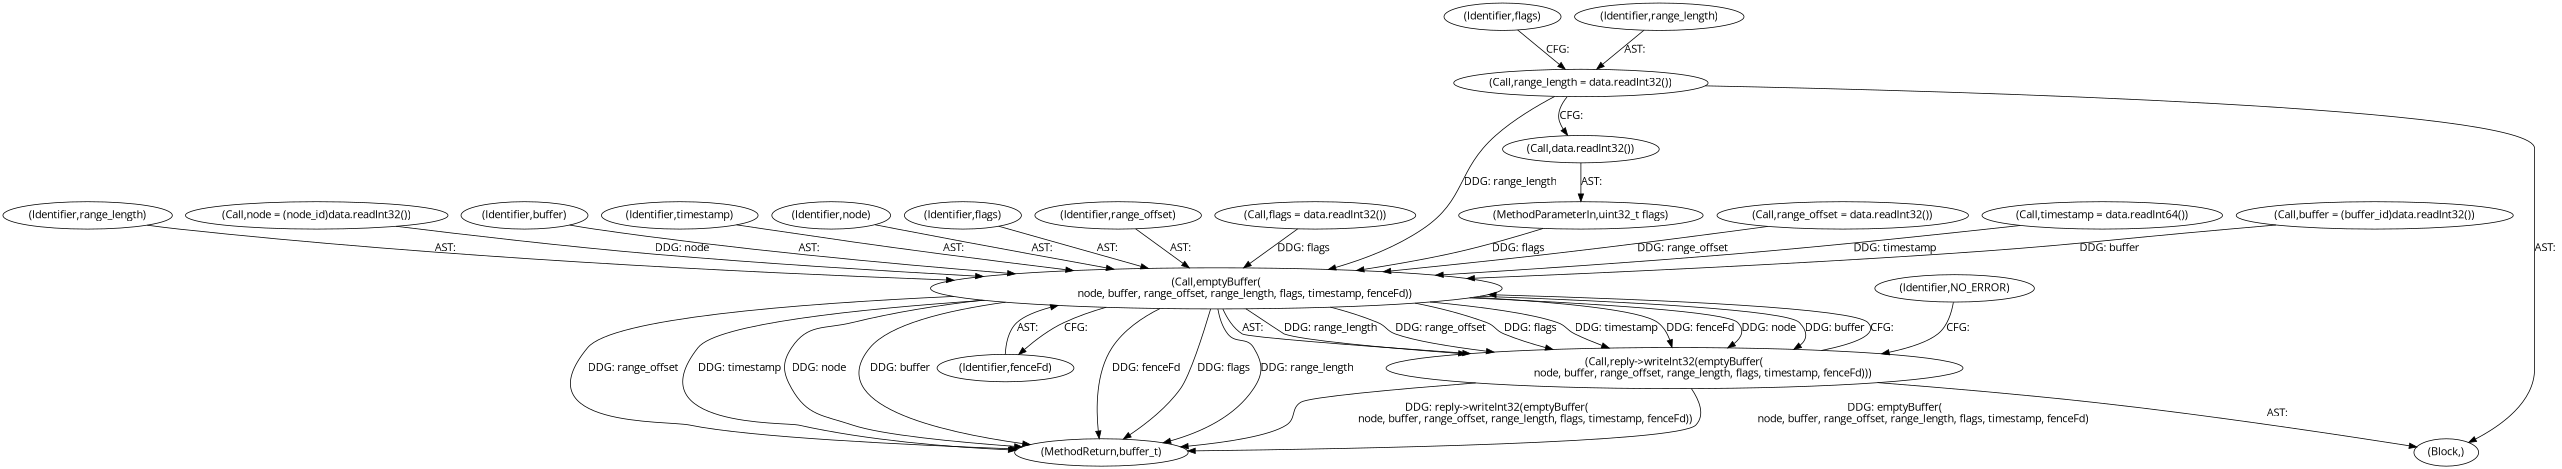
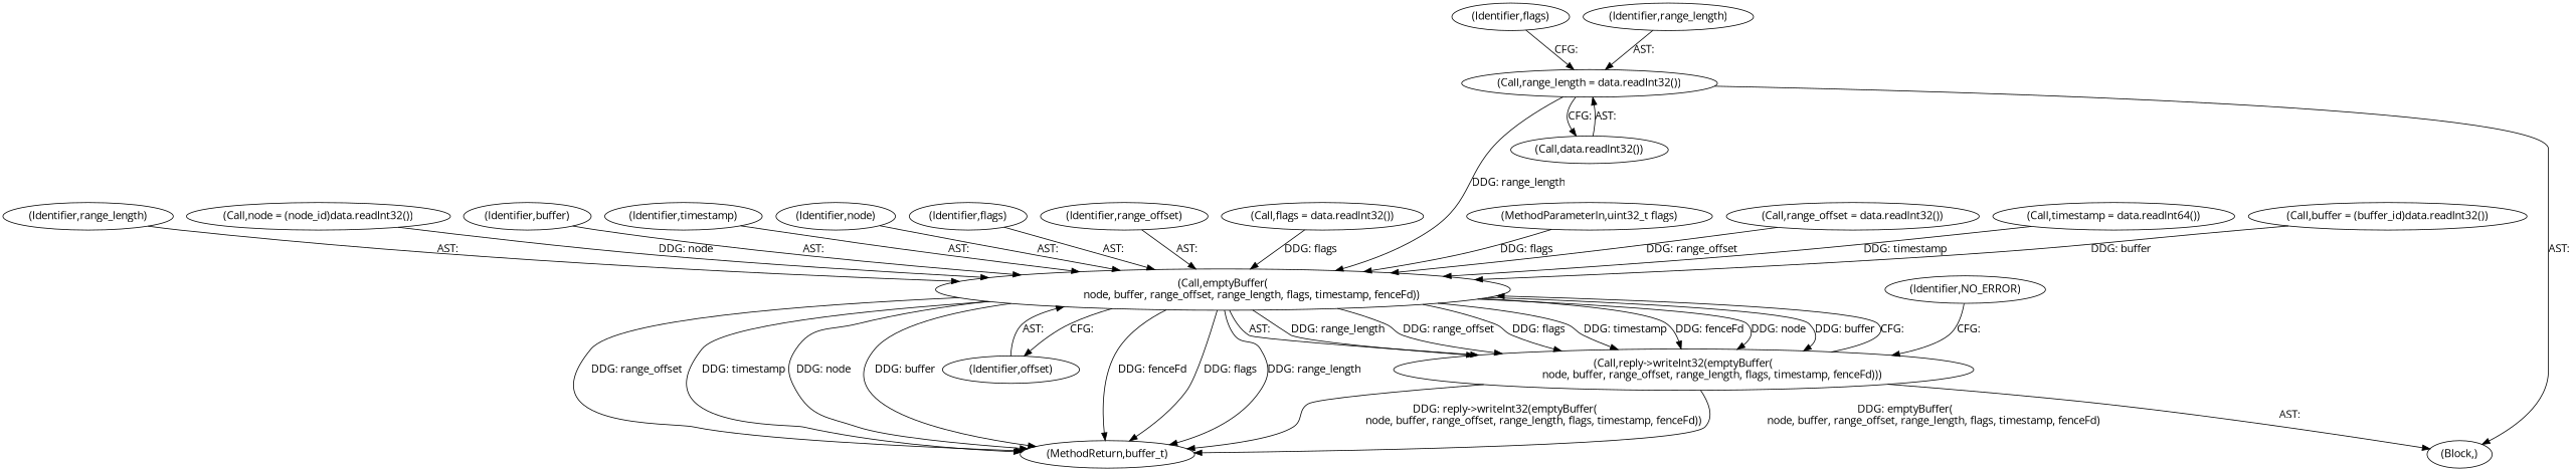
  digraph {
    fontname="Open Sans"
    node [fontname="Open Sans"]
    edge [fontname="Open Sans"]
    n1 [label="(Call,range_length = data.readInt32())"]
    n2 [label="(Call,emptyBuffer(\n                    node, buffer, range_offset, range_length, flags, timestamp, fenceFd))"]
    n3 [label="(Call,data.readInt32())"]
    n4 [label="(Block,)"]
    n5 [label="(Call,reply->writeInt32(emptyBuffer(\n                    node, buffer, range_offset, range_length, flags, timestamp, fenceFd)))"]
    n6 [label="(MethodReturn,buffer_t)"]
-   n7 [label="(Identifier,fenceFd)"]
+   n7 [label="(Identifier,offset)"]
    n8 [label="(MethodParameterIn,uint32_t flags)"]
    n9 [label="(Call,range_offset = data.readInt32())"]
    n10 [label="(Call,timestamp = data.readInt64())"]
    n11 [label="(Identifier,NO_ERROR)"]
    n12 [label="(Call,buffer = (buffer_id)data.readInt32())"]
    n13 [label="(Identifier,range_length)"]
    n14 [label="(Call,node = (node_id)data.readInt32())"]
    n15 [label="(Identifier,buffer)"]
    n16 [label="(Identifier,timestamp)"]
    n17 [label="(Identifier,flags)"]
    n18 [label="(Identifier,range_length)"]
    n19 [label="(Identifier,node)"]
    n20 [label="(Identifier,flags)"]
    n21 [label="(Identifier,range_offset)"]
    n22 [label="(Call,flags = data.readInt32())"]
    n1 -> n2 [label="DDG: range_length"]
    n1 -> n3 [label="CFG: "]
    n1 -> n4 [label="AST: "]
    n2 -> n5 [label="AST: "]
    n2 -> n5 [label="DDG: range_length"]
    n2 -> n5 [label="DDG: range_offset"]
    n2 -> n5 [label="DDG: flags"]
    n2 -> n5 [label="DDG: timestamp"]
    n2 -> n5 [label="DDG: fenceFd"]
    n2 -> n5 [label="DDG: node"]
    n2 -> n5 [label="DDG: buffer"]
    n2 -> n6 [label="DDG: node"]
    n2 -> n6 [label="DDG: buffer"]
    n2 -> n6 [label="DDG: timestamp"]
    n2 -> n6 [label="DDG: fenceFd"]
    n2 -> n6 [label="DDG: flags"]
    n2 -> n6 [label="DDG: range_length"]
    n2 -> n6 [label="DDG: range_offset"]
    n2 -> n7 [label="CFG: "]
-   n3 -> n8 [label="AST: "]
+   n3 -> n1 [label="AST: "]
    n5 -> n2 [label="CFG: "]
    n5 -> n4 [label="AST: "]
    n5 -> n6 [label="DDG: emptyBuffer(\n                    node, buffer, range_offset, range_length, flags, timestamp, fenceFd)"]
    n5 -> n6 [label="DDG: reply->writeInt32(emptyBuffer(\n                    node, buffer, range_offset, range_length, flags, timestamp, fenceFd))"]
    n7 -> n2 [label="AST: "]
    n8 -> n2 [label="DDG: flags"]
    n9 -> n2 [label="DDG: range_offset"]
    n10 -> n2 [label="DDG: timestamp"]
    n11 -> n5 [label="CFG: "]
    n12 -> n2 [label="DDG: buffer"]
    n13 -> n2 [label="AST: "]
    n14 -> n2 [label="DDG: node"]
    n15 -> n2 [label="AST: "]
    n16 -> n2 [label="AST: "]
    n17 -> n1 [label="CFG: "]
    n18 -> n1 [label="AST: "]
    n19 -> n2 [label="AST: "]
    n20 -> n2 [label="AST: "]
    n21 -> n2 [label="AST: "]
    n22 -> n2 [label="DDG: flags"]
  }
